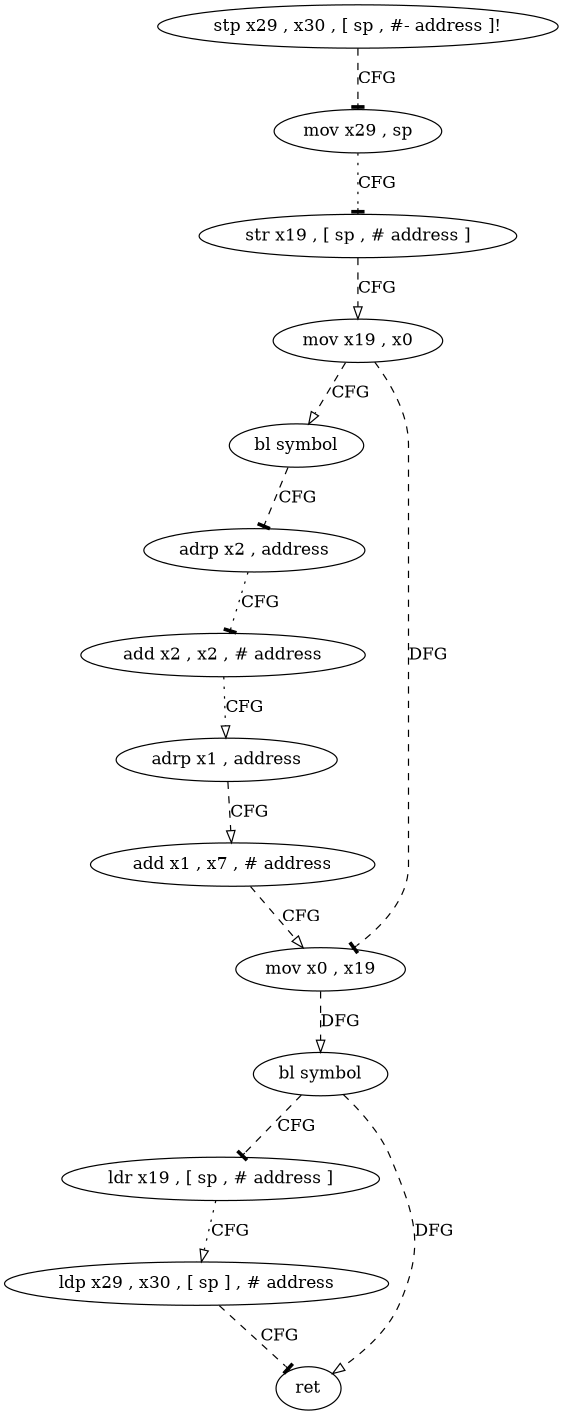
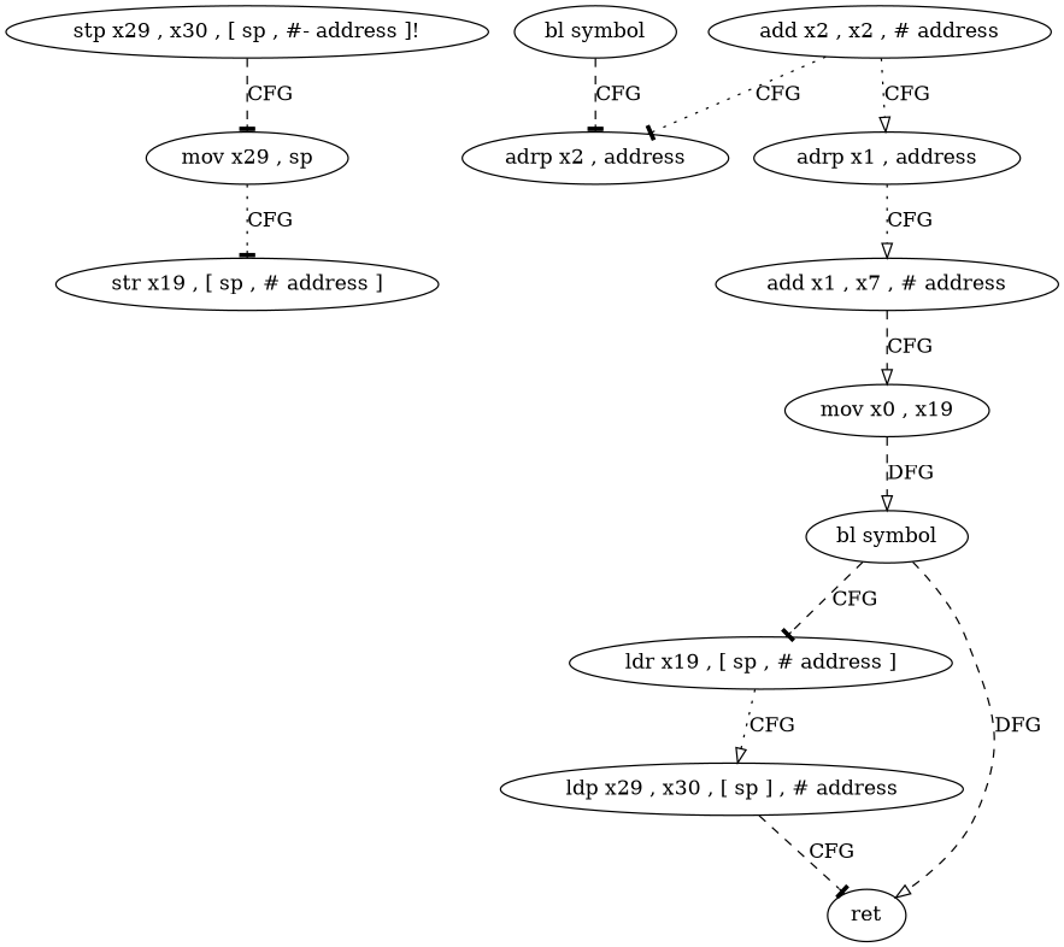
  digraph {
    edge [arrowhead=onormal style=dashed]
    n1 [label="stp x29 , x30 , [ sp , #- address ]!"]
    n2 [label="mov x29 , sp"]
    n3 [label="str x19 , [ sp , # address ]"]
-   n4 [label="mov x19 , x0"]
    n5 [label="bl symbol"]
    n6 [label="mov x0 , x19"]
    n7 [label="adrp x2 , address"]
    n8 [label="bl symbol"]
    n9 [label="add x2 , x2 , # address"]
    n10 [label="adrp x1 , address"]
    n11 [label="add x1 , x7 , # address"]
    n12 [label="ldr x19 , [ sp , # address ]"]
    n13 [label=ret]
    n14 [label="ldp x29 , x30 , [ sp ] , # address"]
    n1 -> n2 [arrowhead=tee label=CFG]
    n2 -> n3 [arrowhead=tee label=CFG style=dotted]
-   n3 -> n4 [label=CFG]
-   n4 -> n5 [label=CFG]
-   n4 -> n6 [arrowhead=tee label=DFG]
    n5 -> n7 [arrowhead=tee label=CFG]
    n6 -> n8 [label=DFG]
-   n7 -> n9 [arrowhead=tee label=CFG style=dotted]
+   n9 -> n7 [arrowhead=tee label=CFG style=dotted]
    n8 -> n12 [arrowhead=tee label=CFG]
    n8 -> n13 [label=DFG]
    n9 -> n10 [label=CFG style=dotted]
-   n10 -> n11 [label=CFG]
+   n10 -> n11 [label=CFG style=dotted]
    n11 -> n6 [label=CFG]
    n12 -> n14 [label=CFG style=dotted]
    n14 -> n13 [arrowhead=tee label=CFG]
  }
